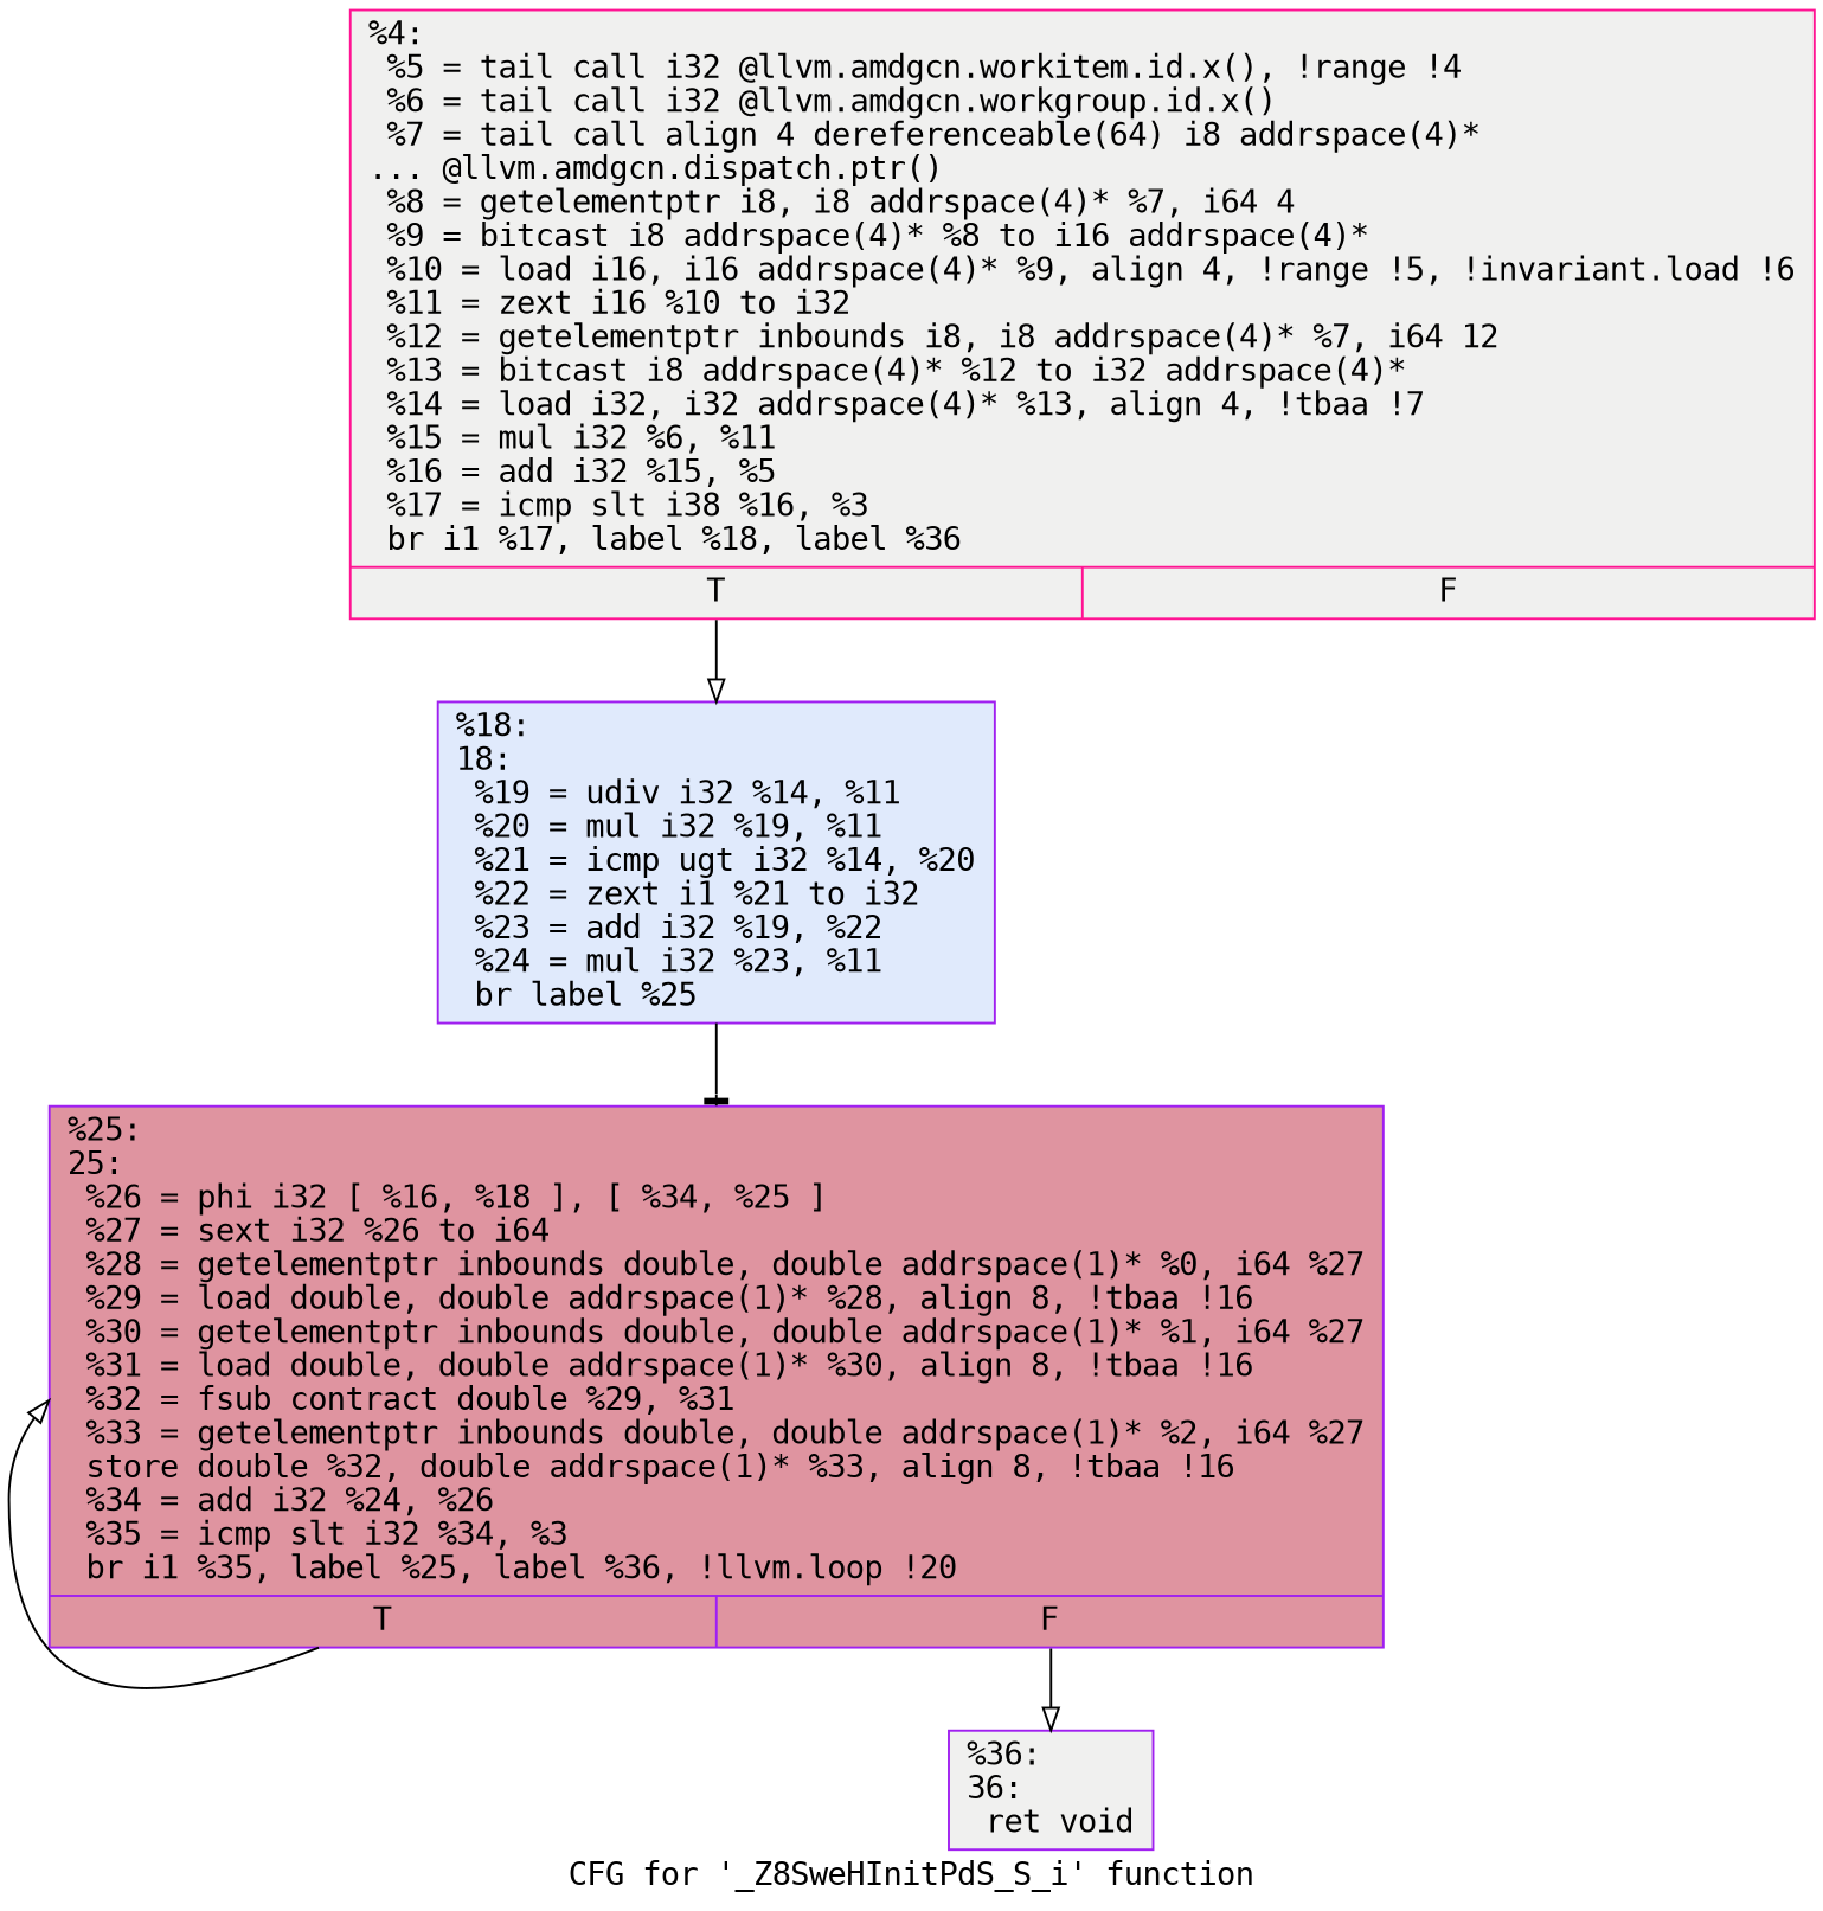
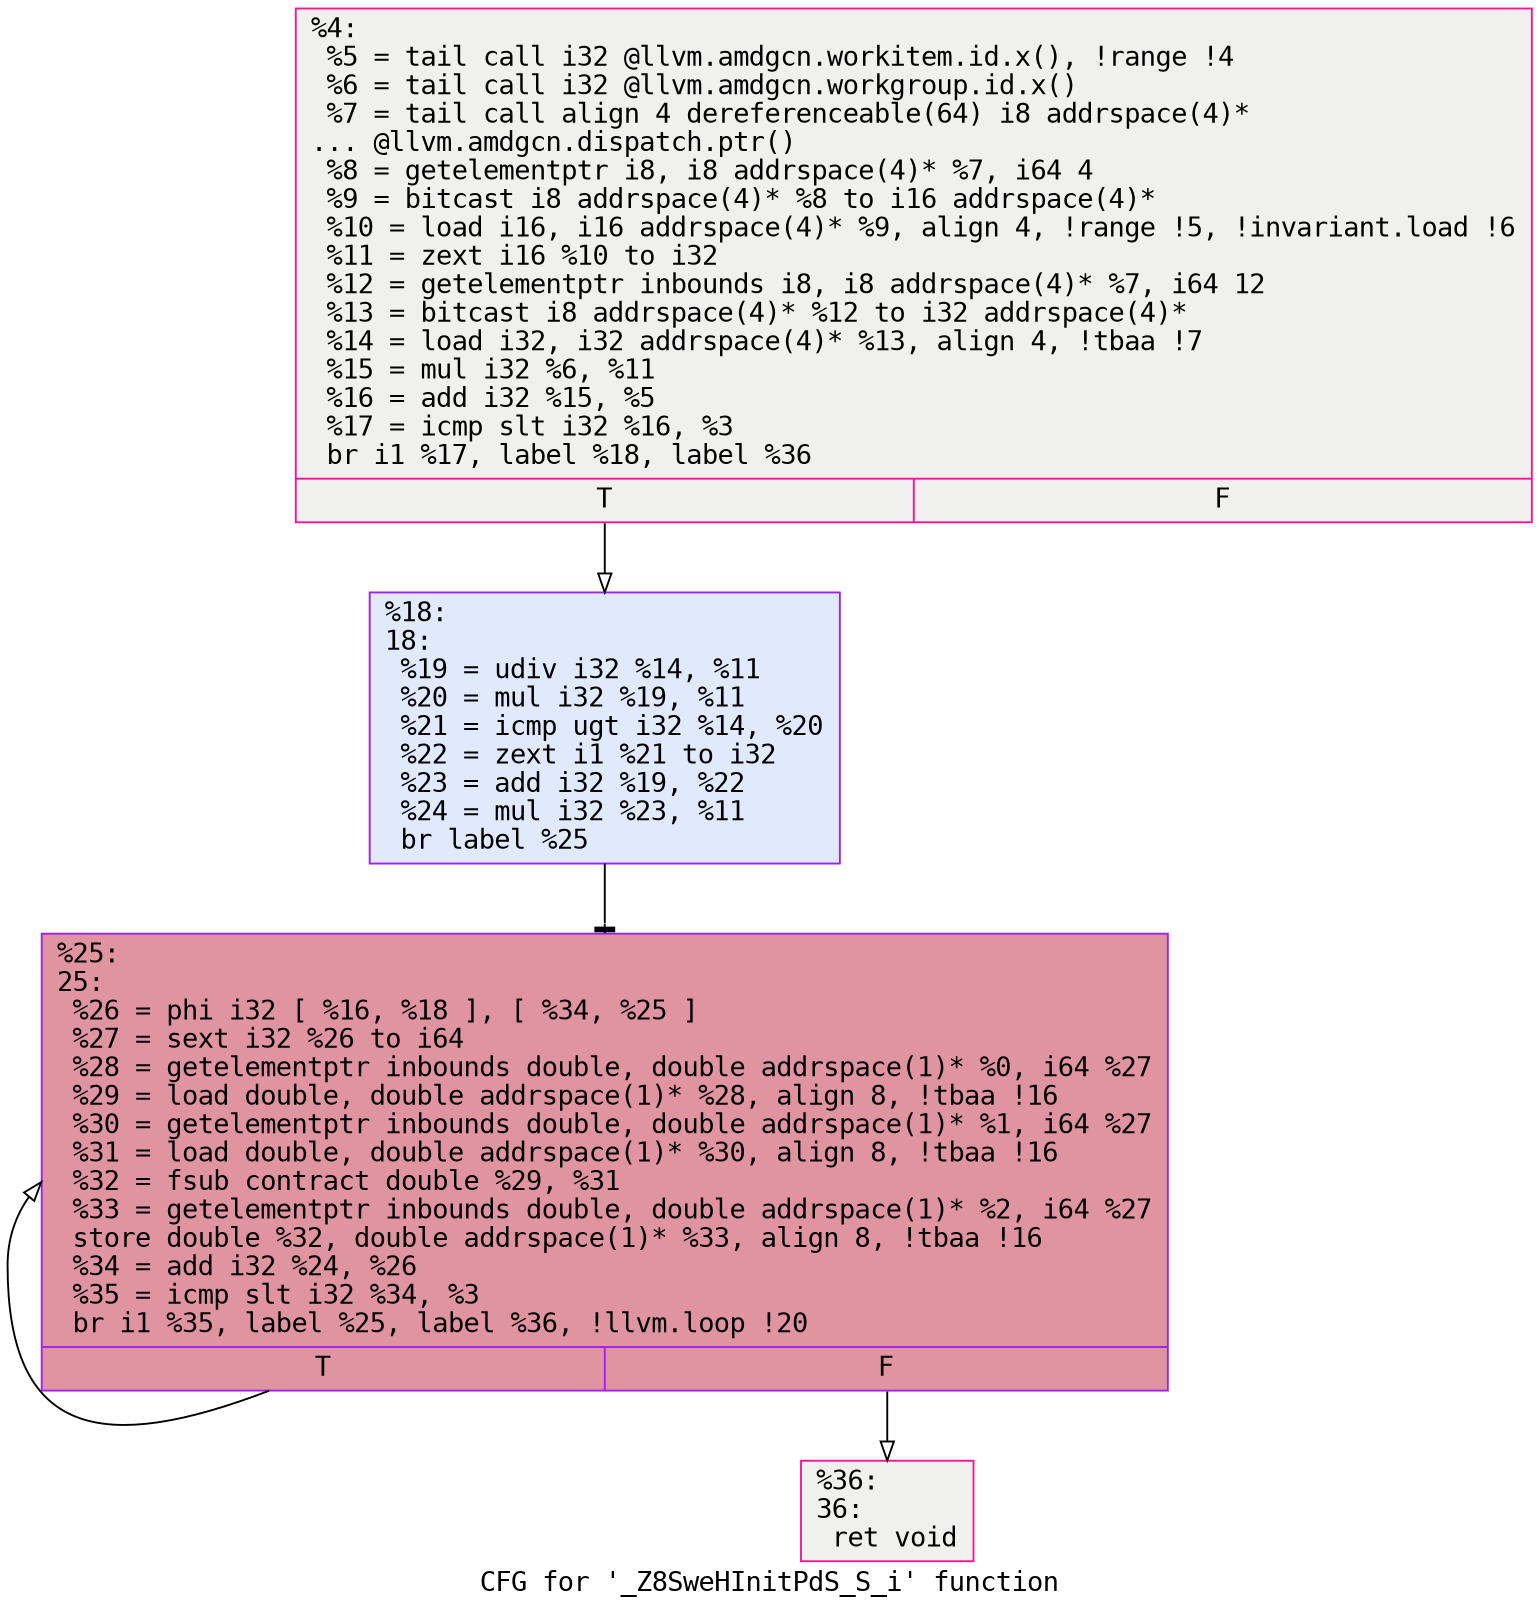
  digraph {
    fontname="DejaVu Sans Mono"
    label="CFG for '_Z8SweHInitPdS_S_i' function"
    node [color=deeppink fillcolor="#dedcdb70" fontname="DejaVu Sans Mono" shape=record style=filled]
    edge [arrowhead=onormal fontname="DejaVu Sans Mono" tailport=s0]
-   n1 [label="{%4:\l  %5 = tail call i32 @llvm.amdgcn.workitem.id.x(), !range !4\l  %6 = tail call i32 @llvm.amdgcn.workgroup.id.x()\l  %7 = tail call align 4 dereferenceable(64) i8 addrspace(4)*\l... @llvm.amdgcn.dispatch.ptr()\l  %8 = getelementptr i8, i8 addrspace(4)* %7, i64 4\l  %9 = bitcast i8 addrspace(4)* %8 to i16 addrspace(4)*\l  %10 = load i16, i16 addrspace(4)* %9, align 4, !range !5, !invariant.load !6\l  %11 = zext i16 %10 to i32\l  %12 = getelementptr inbounds i8, i8 addrspace(4)* %7, i64 12\l  %13 = bitcast i8 addrspace(4)* %12 to i32 addrspace(4)*\l  %14 = load i32, i32 addrspace(4)* %13, align 4, !tbaa !7\l  %15 = mul i32 %6, %11\l  %16 = add i32 %15, %5\l  %17 = icmp slt i38 %16, %3\l  br i1 %17, label %18, label %36\l|{<s0>T|<s1>F}}"]
+   n1 [label="{%4:\l  %5 = tail call i32 @llvm.amdgcn.workitem.id.x(), !range !4\l  %6 = tail call i32 @llvm.amdgcn.workgroup.id.x()\l  %7 = tail call align 4 dereferenceable(64) i8 addrspace(4)*\l... @llvm.amdgcn.dispatch.ptr()\l  %8 = getelementptr i8, i8 addrspace(4)* %7, i64 4\l  %9 = bitcast i8 addrspace(4)* %8 to i16 addrspace(4)*\l  %10 = load i16, i16 addrspace(4)* %9, align 4, !range !5, !invariant.load !6\l  %11 = zext i16 %10 to i32\l  %12 = getelementptr inbounds i8, i8 addrspace(4)* %7, i64 12\l  %13 = bitcast i8 addrspace(4)* %12 to i32 addrspace(4)*\l  %14 = load i32, i32 addrspace(4)* %13, align 4, !tbaa !7\l  %15 = mul i32 %6, %11\l  %16 = add i32 %15, %5\l  %17 = icmp slt i32 %16, %3\l  br i1 %17, label %18, label %36\l|{<s0>T|<s1>F}}"]
    n2 [color=purple fillcolor="#b9d0f970" label="{%18:\l18:                                               \l  %19 = udiv i32 %14, %11\l  %20 = mul i32 %19, %11\l  %21 = icmp ugt i32 %14, %20\l  %22 = zext i1 %21 to i32\l  %23 = add i32 %19, %22\l  %24 = mul i32 %23, %11\l  br label %25\l}"]
    n3 [color=purple fillcolor="#b70d2870" label="{%25:\l25:                                               \l  %26 = phi i32 [ %16, %18 ], [ %34, %25 ]\l  %27 = sext i32 %26 to i64\l  %28 = getelementptr inbounds double, double addrspace(1)* %0, i64 %27\l  %29 = load double, double addrspace(1)* %28, align 8, !tbaa !16\l  %30 = getelementptr inbounds double, double addrspace(1)* %1, i64 %27\l  %31 = load double, double addrspace(1)* %30, align 8, !tbaa !16\l  %32 = fsub contract double %29, %31\l  %33 = getelementptr inbounds double, double addrspace(1)* %2, i64 %27\l  store double %32, double addrspace(1)* %33, align 8, !tbaa !16\l  %34 = add i32 %24, %26\l  %35 = icmp slt i32 %34, %3\l  br i1 %35, label %25, label %36, !llvm.loop !20\l|{<s0>T|<s1>F}}"]
-   n4 [color=purple label="{%36:\l36:                                               \l  ret void\l}"]
+   n4 [label="{%36:\l36:                                               \l  ret void\l}"]
    n1 -> n2
    n2 -> n3 [arrowhead=tee]
    n3 -> n3
    n3 -> n4 [tailport=s1]
  }
